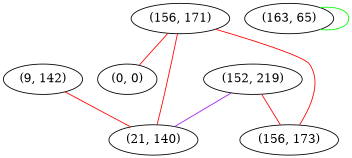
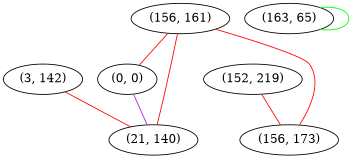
  graph {
    edge [color=red weight=1]
    "(0, 0)"
    "(21, 140)"
-   "(9, 142)"
-   "(156, 171)"
+   "(9, 142)" [label="(3, 142)"]
+   "(156, 171)" [label="(156, 161)"]
    "(156, 173)"
    "(163, 65)"
    "(152, 219)"
-   "(152, 219)" -- "(21, 140)" [color=purple weight=4]
+   "(0, 0)" -- "(21, 140)" [color=purple weight=4]
    "(9, 142)" -- "(21, 140)"
    "(156, 171)" -- "(0, 0)"
    "(156, 171)" -- "(21, 140)"
    "(156, 171)" -- "(156, 173)"
    "(163, 65)" -- "(163, 65)" [color=green weight=2]
    "(152, 219)" -- "(156, 173)"
  }
